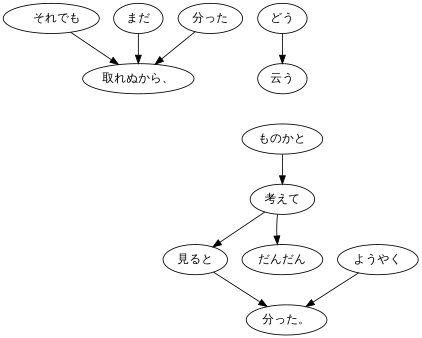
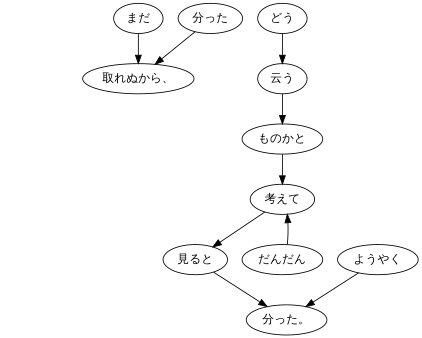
  digraph {
-   n1 [label="　それでも"]
    n2 [label="取れぬから、"]
    n3 [label="まだ"]
    n4 [label="分った"]
    n5 [label="分った。"]
    n6 [label="どう"]
    n7 [label="云う"]
    n8 [label="ものかと"]
    n9 [label="考えて"]
    n10 [label="見ると"]
    n11 [label="だんだん"]
    n12 [label="ようやく"]
-   n1 -> n2
    n3 -> n2
    n4 -> n2
    n6 -> n7
+   n7 -> n8
    n8 -> n9
    n9 -> n10
    n10 -> n5
-   n9 -> n11
+   n11 -> n9
    n12 -> n5
  }
